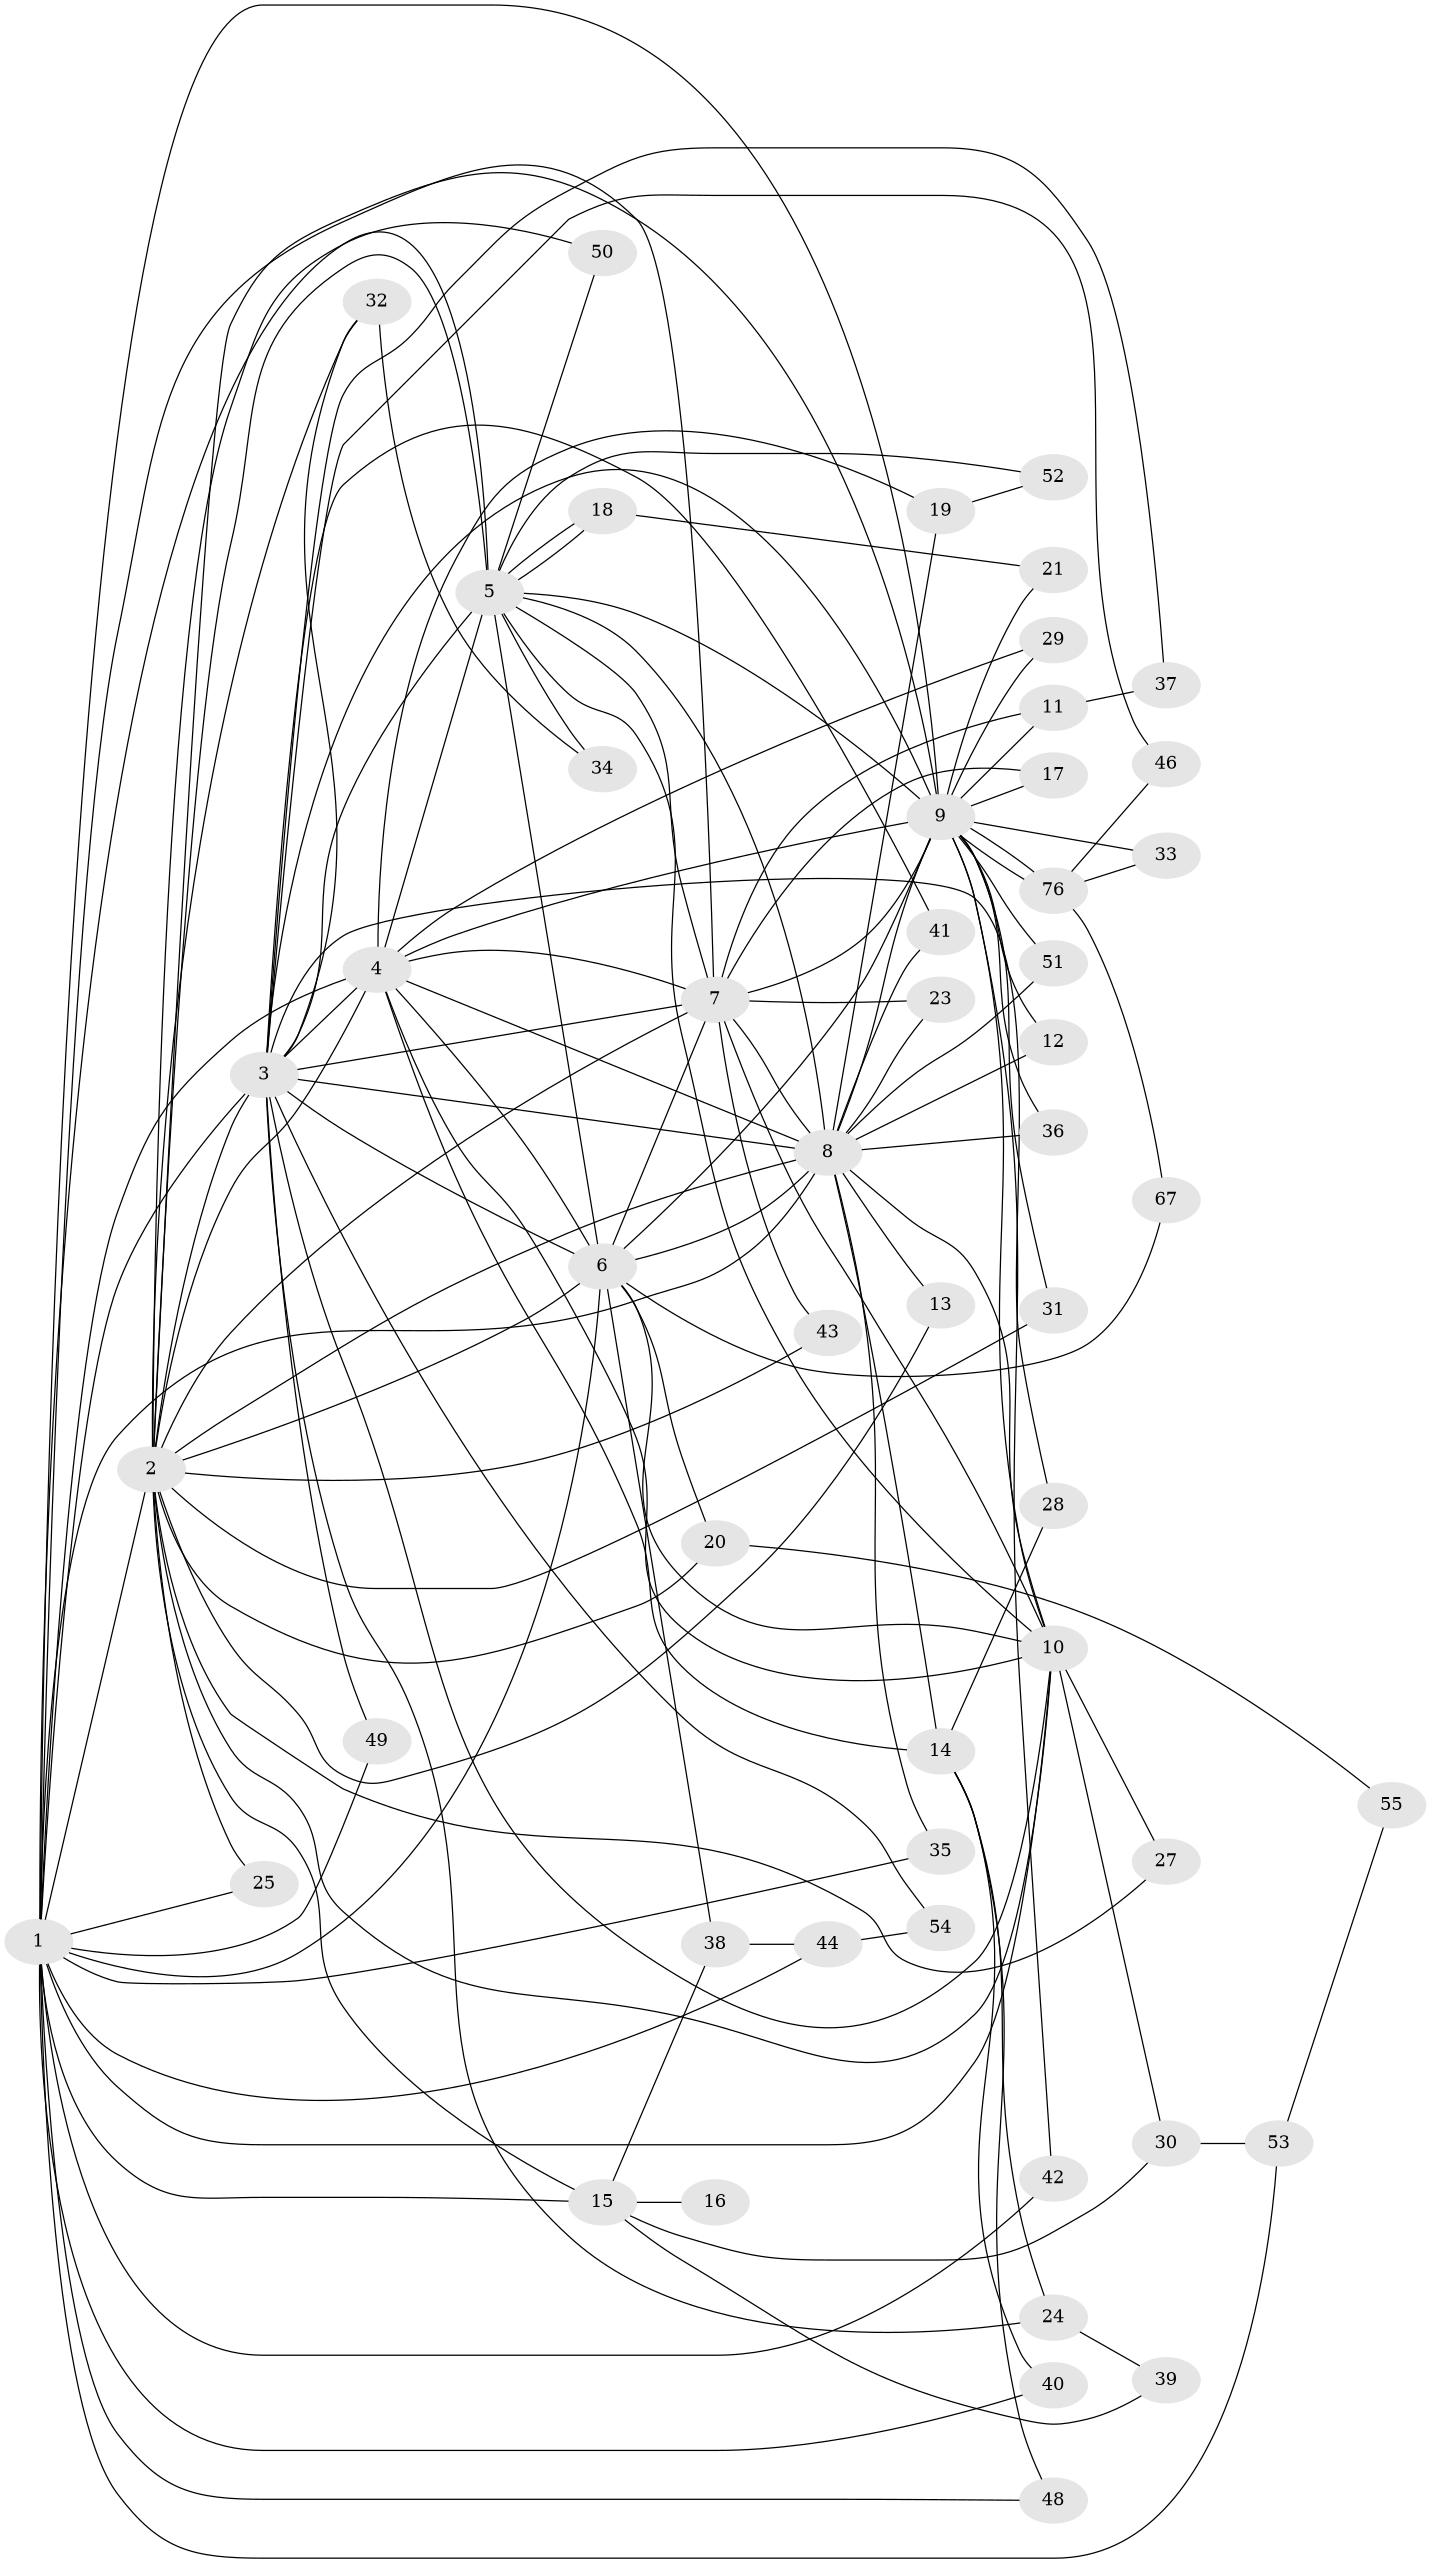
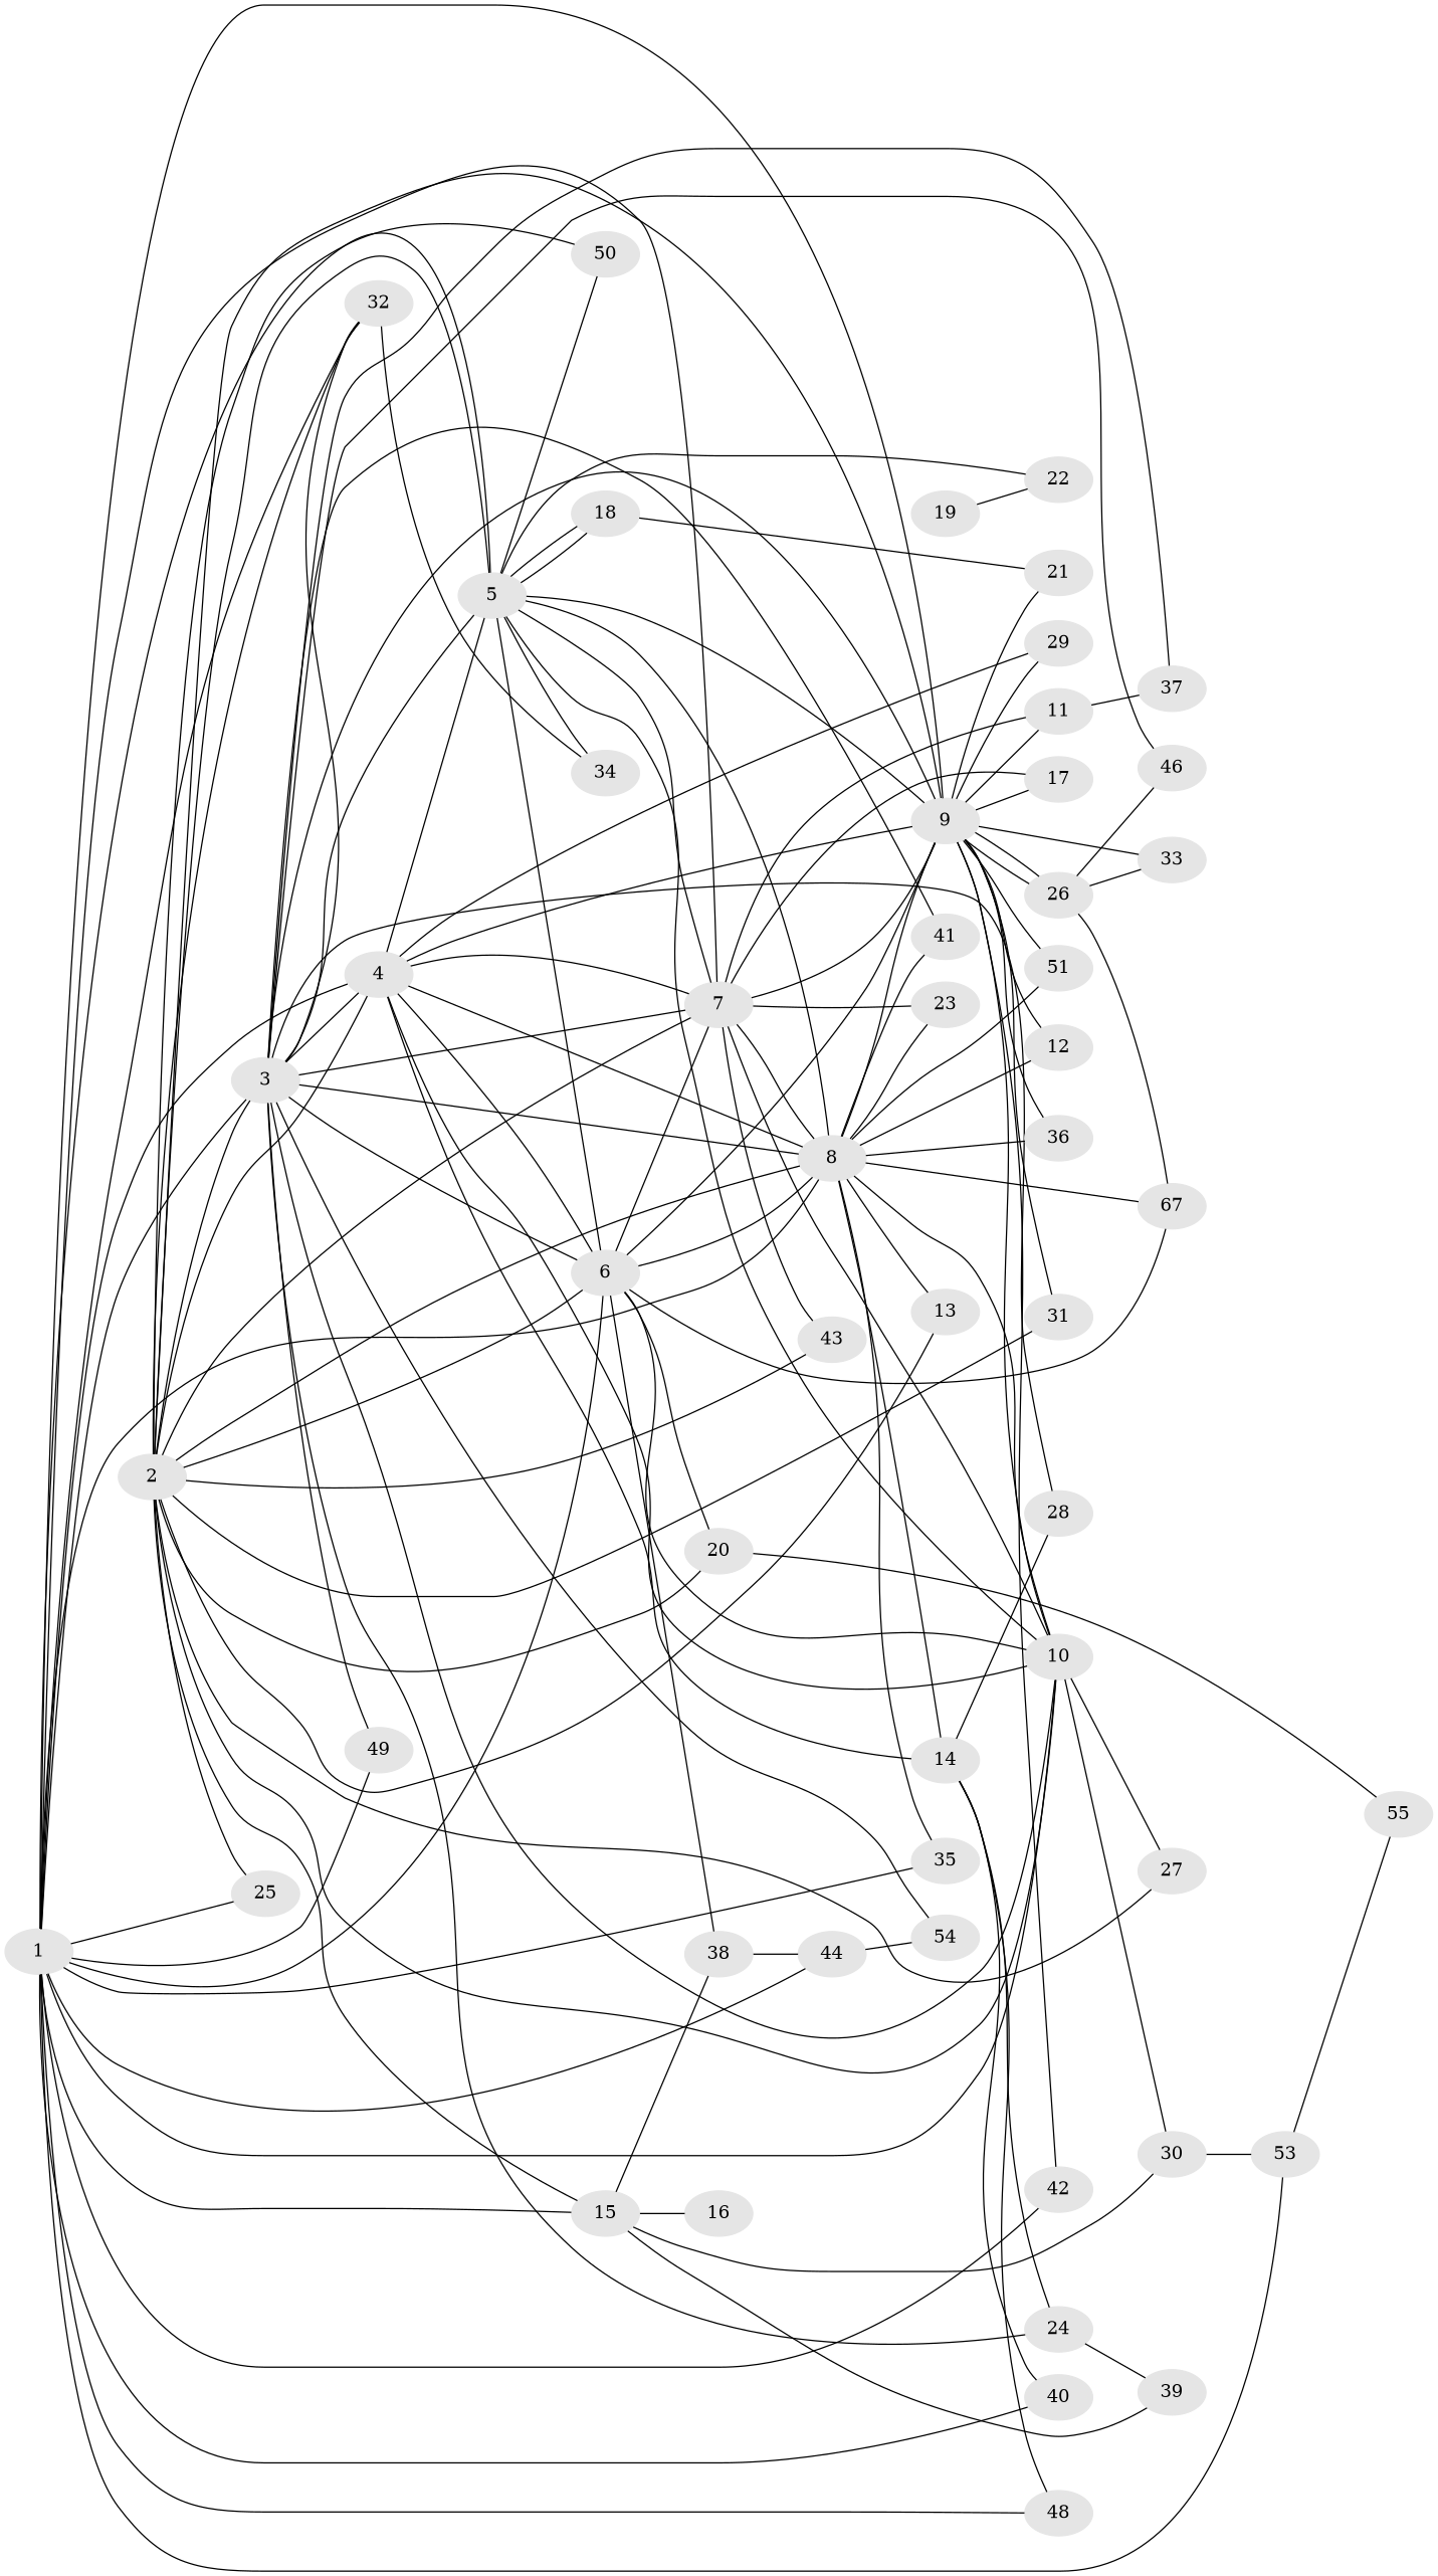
  graph {
    rankdir=LR
    node [color=gray90 style=filled]
    1
    2
    3
    4
    5
    6
    7
    8
    9
    10
    15
    25
    35
    40
    42
    44
    48
    49
    53
    13
    20
    27
    31
    32
    43
    50
    24
    28
    37
    41
    46
    54
    14
    19
    29
    18
-   22 [label=52]
+   22
    34
    38
    n40 [label=67]
    11
    17
    23
    12
    36
    51
    21
-   26 [label=76]
+   26
    33
    30
    16
    39
    55
-   1 -- 2
+   1 -- 32
    1 -- 3
    1 -- 4
    1 -- 5
    1 -- 6
    1 -- 7
    1 -- 8
    1 -- 9
    1 -- 10
    1 -- 15
    1 -- 25
    1 -- 35
    1 -- 40
    1 -- 42
    1 -- 44
    1 -- 48
    1 -- 49
    1 -- 53
    2 -- 3
    2 -- 4
    2 -- 5
    2 -- 6
    2 -- 7
    2 -- 8
    2 -- 9
    2 -- 10
    2 -- 15
    2 -- 25
    2 -- 13
    2 -- 20
    2 -- 27
    2 -- 31
    2 -- 32
    2 -- 43
    2 -- 50
    3 -- 4
    3 -- 5
    3 -- 6
    3 -- 7
    3 -- 8
    3 -- 9
    3 -- 10
    3 -- 49
    3 -- 32
    3 -- 24
    3 -- 28
    3 -- 37
    3 -- 41
    3 -- 46
    3 -- 54
    4 -- 5
    4 -- 6
    4 -- 7
    4 -- 8
    4 -- 9
    4 -- 10
    4 -- 14
-   4 -- 19
    4 -- 29
    5 -- 6
    5 -- 7
    5 -- 8
    5 -- 9
    5 -- 10
    5 -- 50
    5 -- 18
    5 -- 18
    5 -- 22
    5 -- 34
    6 -- 7
    6 -- 8
    6 -- 9
    6 -- 10
    6 -- 20
    6 -- 38
    6 -- n40
    7 -- 8
    7 -- 9
    7 -- 10
    7 -- 43
    7 -- 11
    7 -- 17
    7 -- 23
    8 -- 9
    8 -- 10
    8 -- 35
    8 -- 13
    8 -- 41
    8 -- 14
-   8 -- 19
+   8 -- n40
    8 -- 23
    8 -- 12
    8 -- 36
    8 -- 51
    9 -- 10
    9 -- 42
    9 -- 31
    9 -- 29
    9 -- 11
    9 -- 17
    9 -- 12
    9 -- 36
    9 -- 51
    9 -- 21
    9 -- 26
    9 -- 26
    9 -- 33
    10 -- 27
    10 -- 30
    15 -- 38
    15 -- 30
    15 -- 16
    15 -- 39
    44 -- 54
    53 -- 55
    20 -- 55
    32 -- 34
    24 -- 39
    14 -- 40
    14 -- 48
    14 -- 24
    14 -- 28
    19 -- 22
    18 -- 21
    38 -- 44
    11 -- 37
    26 -- 46
    26 -- n40
    26 -- 33
    30 -- 53
  }
